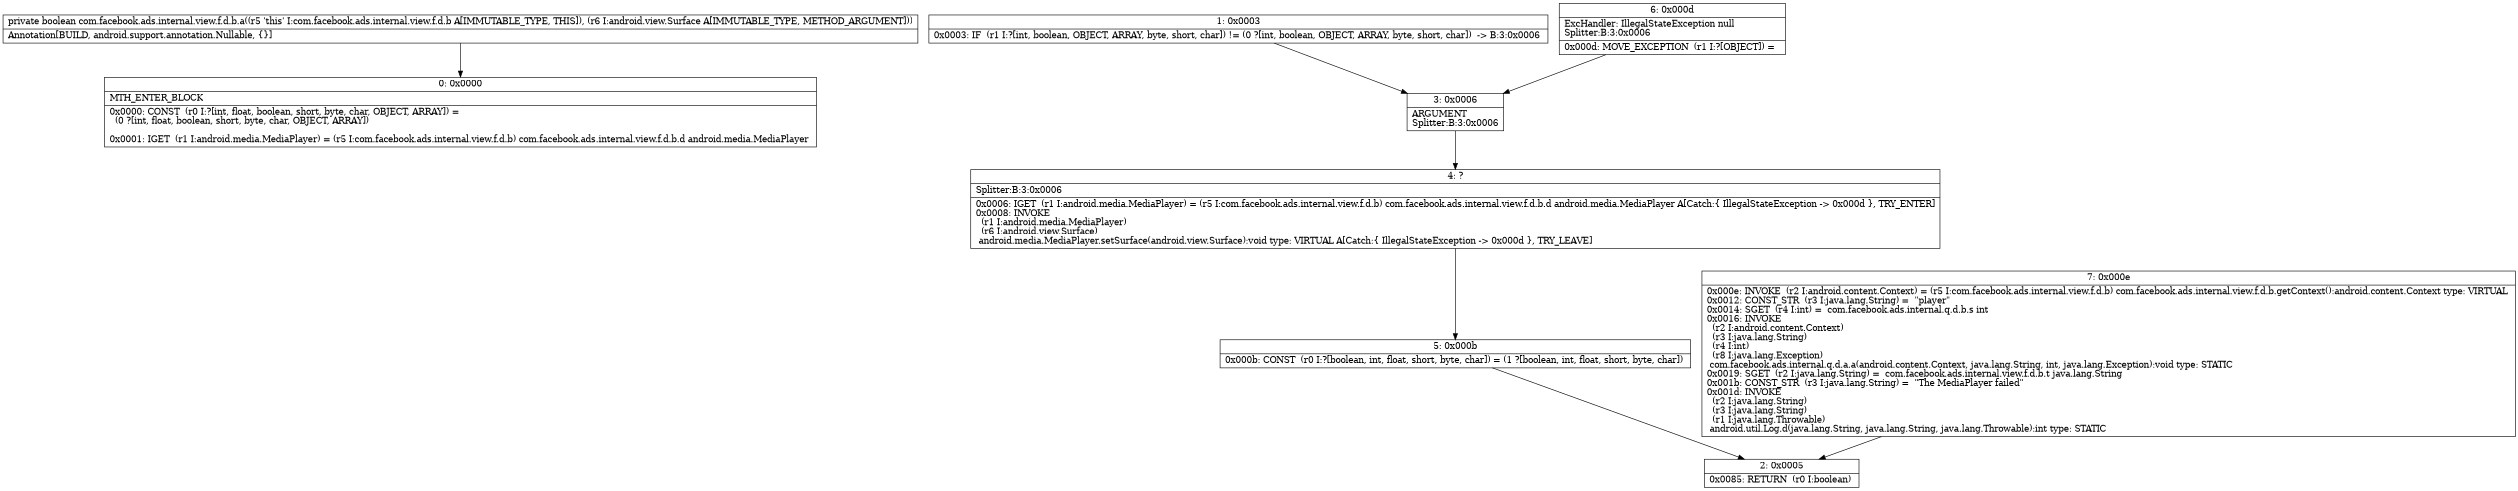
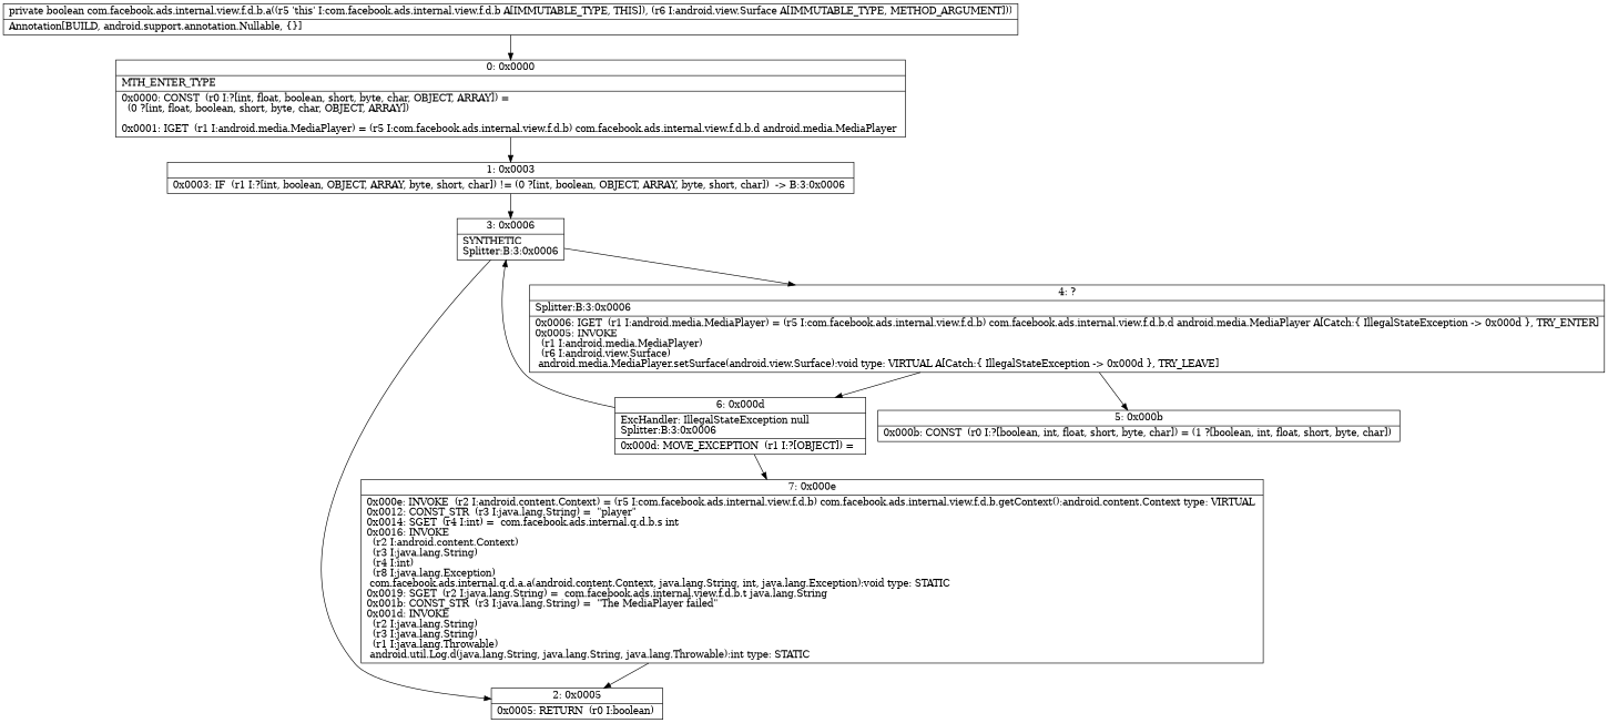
  digraph {
    node [shape=record]
-   n1 [label="{0\:\ 0x0000|MTH_ENTER_BLOCK\l|0x0000: CONST  (r0 I:?[int, float, boolean, short, byte, char, OBJECT, ARRAY]) = \l  (0 ?[int, float, boolean, short, byte, char, OBJECT, ARRAY])\l \l0x0001: IGET  (r1 I:android.media.MediaPlayer) = (r5 I:com.facebook.ads.internal.view.f.d.b) com.facebook.ads.internal.view.f.d.b.d android.media.MediaPlayer \l}"]
+   n1 [label="{0\:\ 0x0000|MTH_ENTER_TYPE\l|0x0000: CONST  (r0 I:?[int, float, boolean, short, byte, char, OBJECT, ARRAY]) = \l  (0 ?[int, float, boolean, short, byte, char, OBJECT, ARRAY])\l \l0x0001: IGET  (r1 I:android.media.MediaPlayer) = (r5 I:com.facebook.ads.internal.view.f.d.b) com.facebook.ads.internal.view.f.d.b.d android.media.MediaPlayer \l}"]
    n2 [label="{1\:\ 0x0003|0x0003: IF  (r1 I:?[int, boolean, OBJECT, ARRAY, byte, short, char]) != (0 ?[int, boolean, OBJECT, ARRAY, byte, short, char])  \-\> B:3:0x0006 \l}"]
-   n3 [label="{3\:\ 0x0006|ARGUMENT\lSplitter:B:3:0x0006\l}"]
-   n4 [label="{2\:\ 0x0005|0x0085: RETURN  (r0 I:boolean) \l}"]
-   n5 [label="{4\:\ ?|Splitter:B:3:0x0006\l|0x0006: IGET  (r1 I:android.media.MediaPlayer) = (r5 I:com.facebook.ads.internal.view.f.d.b) com.facebook.ads.internal.view.f.d.b.d android.media.MediaPlayer A[Catch:\{ IllegalStateException \-\> 0x000d \}, TRY_ENTER]\l0x0008: INVOKE  \l  (r1 I:android.media.MediaPlayer)\l  (r6 I:android.view.Surface)\l android.media.MediaPlayer.setSurface(android.view.Surface):void type: VIRTUAL A[Catch:\{ IllegalStateException \-\> 0x000d \}, TRY_LEAVE]\l}"]
+   n3 [label="{3\:\ 0x0006|SYNTHETIC\lSplitter:B:3:0x0006\l}"]
+   n4 [label="{2\:\ 0x0005|0x0005: RETURN  (r0 I:boolean) \l}"]
+   n5 [label="{4\:\ ?|Splitter:B:3:0x0006\l|0x0006: IGET  (r1 I:android.media.MediaPlayer) = (r5 I:com.facebook.ads.internal.view.f.d.b) com.facebook.ads.internal.view.f.d.b.d android.media.MediaPlayer A[Catch:\{ IllegalStateException \-\> 0x000d \}, TRY_ENTER]\l0x0005: INVOKE  \l  (r1 I:android.media.MediaPlayer)\l  (r6 I:android.view.Surface)\l android.media.MediaPlayer.setSurface(android.view.Surface):void type: VIRTUAL A[Catch:\{ IllegalStateException \-\> 0x000d \}, TRY_LEAVE]\l}"]
    n6 [label="{6\:\ 0x000d|ExcHandler: IllegalStateException null\lSplitter:B:3:0x0006\l|0x000d: MOVE_EXCEPTION  (r1 I:?[OBJECT]) =  \l}"]
    n7 [label="{5\:\ 0x000b|0x000b: CONST  (r0 I:?[boolean, int, float, short, byte, char]) = (1 ?[boolean, int, float, short, byte, char]) \l}"]
    n8 [label="{7\:\ 0x000e|0x000e: INVOKE  (r2 I:android.content.Context) = (r5 I:com.facebook.ads.internal.view.f.d.b) com.facebook.ads.internal.view.f.d.b.getContext():android.content.Context type: VIRTUAL \l0x0012: CONST_STR  (r3 I:java.lang.String) =  \"player\" \l0x0014: SGET  (r4 I:int) =  com.facebook.ads.internal.q.d.b.s int \l0x0016: INVOKE  \l  (r2 I:android.content.Context)\l  (r3 I:java.lang.String)\l  (r4 I:int)\l  (r8 I:java.lang.Exception)\l com.facebook.ads.internal.q.d.a.a(android.content.Context, java.lang.String, int, java.lang.Exception):void type: STATIC \l0x0019: SGET  (r2 I:java.lang.String) =  com.facebook.ads.internal.view.f.d.b.t java.lang.String \l0x001b: CONST_STR  (r3 I:java.lang.String) =  \"The MediaPlayer failed\" \l0x001d: INVOKE  \l  (r2 I:java.lang.String)\l  (r3 I:java.lang.String)\l  (r1 I:java.lang.Throwable)\l android.util.Log.d(java.lang.String, java.lang.String, java.lang.Throwable):int type: STATIC \l}"]
    n9 [label="{private boolean com.facebook.ads.internal.view.f.d.b.a((r5 'this' I:com.facebook.ads.internal.view.f.d.b A[IMMUTABLE_TYPE, THIS]), (r6 I:android.view.Surface A[IMMUTABLE_TYPE, METHOD_ARGUMENT]))  | Annotation[BUILD, android.support.annotation.Nullable, \{\}]\l}"]
+   n1 -> n2
    n2 -> n3
    n3 -> n5
+   n5 -> n6
    n5 -> n7
    n6 -> n3
-   n7 -> n4
+   n6 -> n8
+   n3 -> n4
    n8 -> n4
    n9 -> n1
  }
